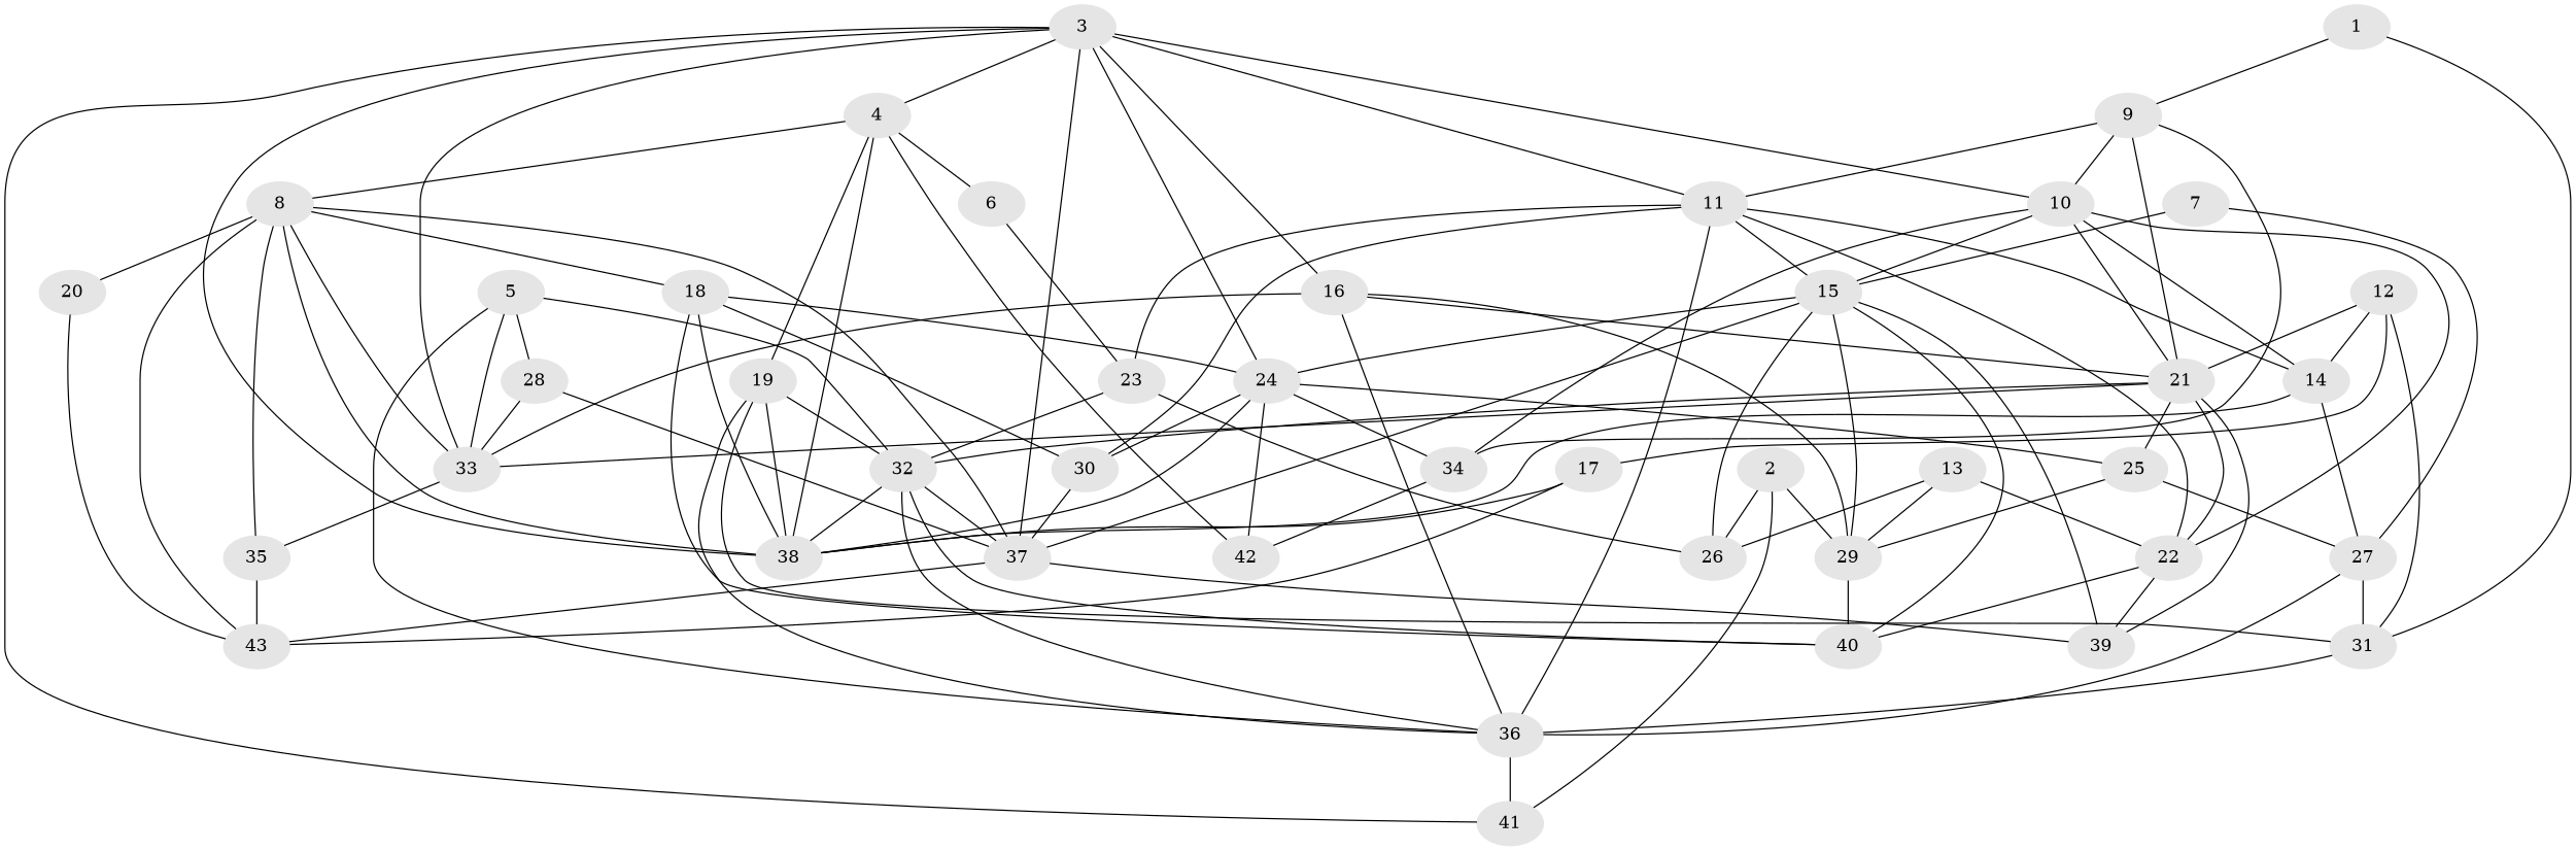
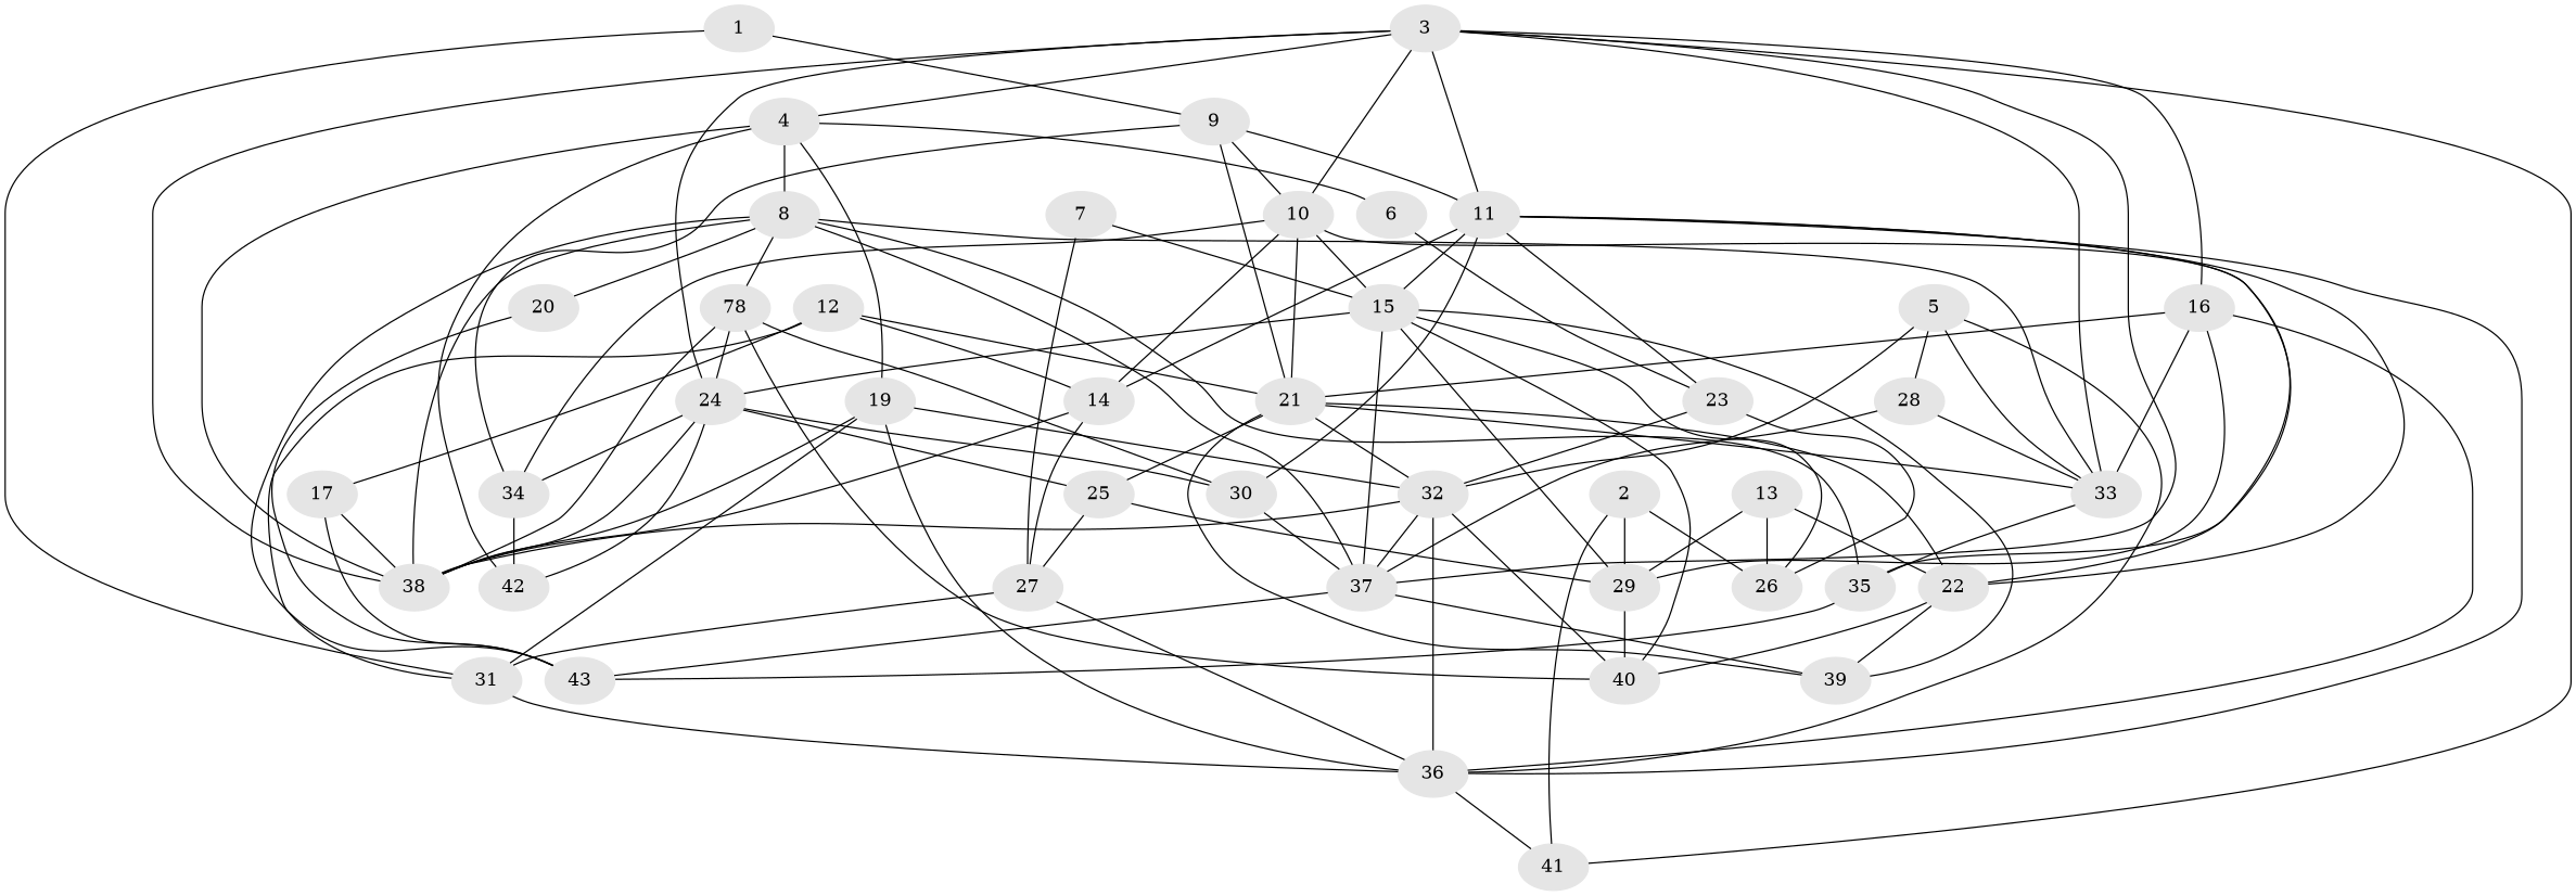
  graph {
    node [color=gray90 style=filled]
    edge [weight=1.0]
    1
    9
    31
    10
    11
    21
    34
    36
    2
    26
    29
    41
    12
    14
    17
    40
    3
    4
    16
    24
    33
    37
    38
    6
    8
    19
    42
    15
    22
    23
    35
    30
    25
    43
    39
-   18
+   18 [label=78]
    20
    32
    5
    28
    7
    27
    13
    1 -- 9
    1 -- 31
    9 -- 10
    9 -- 11
    9 -- 21
    9 -- 34
    31 -- 36 [weight=2.0]
    10 -- 21
    10 -- 34
    10 -- 14
    10 -- 15
    10 -- 22
    11 -- 36
    11 -- 14
    11 -- 15
    11 -- 22
    11 -- 23
+   11 -- 35
    11 -- 30
    21 -- 33
    21 -- 22
    21 -- 25
    21 -- 39
    21 -- 32
    34 -- 42
    36 -- 41
    2 -- 26
    2 -- 29 [weight=2.0]
    2 -- 41
    29 -- 40
    12 -- 31 [weight=2.0]
    12 -- 21
    12 -- 14
    12 -- 17
    14 -- 38
    14 -- 27
    17 -- 38
    17 -- 43
    3 -- 10
    3 -- 11
    3 -- 41
    3 -- 4
    3 -- 16
    3 -- 24 [weight=2.0]
    3 -- 33
    3 -- 37
    3 -- 38
    4 -- 38
    4 -- 6
    4 -- 8 [weight=2.0]
    4 -- 19
    4 -- 42
    16 -- 21
    16 -- 36
    16 -- 29
    16 -- 33
    24 -- 34
    24 -- 38
    24 -- 42
    24 -- 30
    24 -- 25
    33 -- 35
    37 -- 43
    37 -- 39
    6 -- 23
    8 -- 33
    8 -- 37
    8 -- 38 [weight=2.0]
    8 -- 35
    8 -- 43
    8 -- 18
    8 -- 20 [weight=2.0]
    19 -- 31
    19 -- 36
    19 -- 38
    19 -- 32
    15 -- 26
    15 -- 29
    15 -- 40
    15 -- 24
    15 -- 37 [weight=2.0]
    15 -- 39
    22 -- 40
    22 -- 39
    23 -- 26
    23 -- 32
    35 -- 43
    30 -- 37
    25 -- 29
    25 -- 27
    18 -- 40
    18 -- 24
    18 -- 38
    18 -- 30
    20 -- 43
    32 -- 36
    32 -- 40 [weight=2.0]
    32 -- 37
    32 -- 38
    5 -- 36
    5 -- 33
    5 -- 32
    5 -- 28
    28 -- 33
    28 -- 37
    7 -- 15
    7 -- 27
    27 -- 31
    27 -- 36
    13 -- 26
    13 -- 29
    13 -- 22
  }
